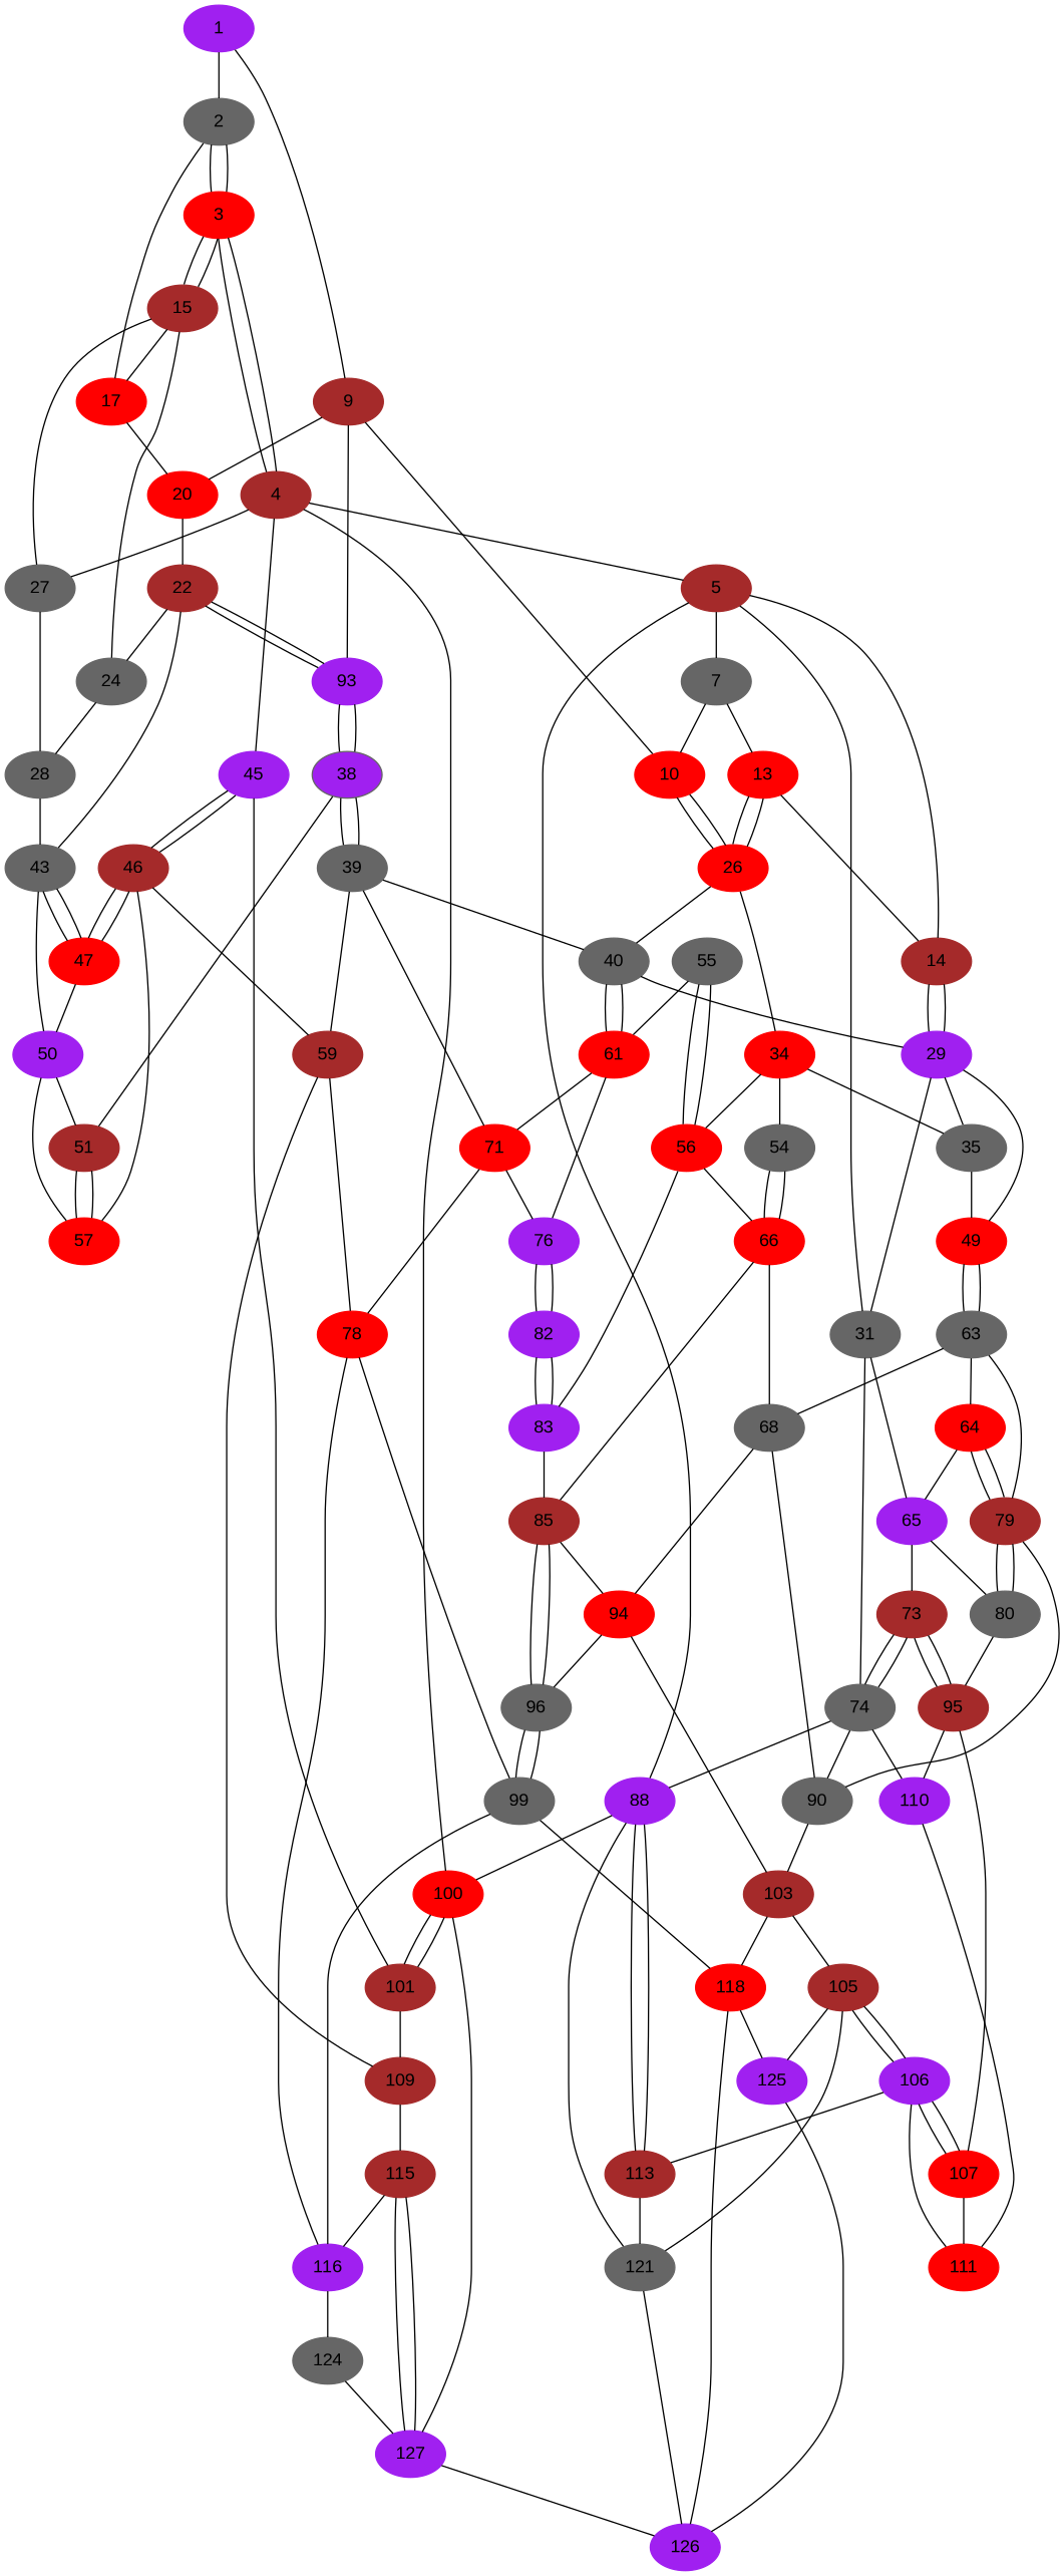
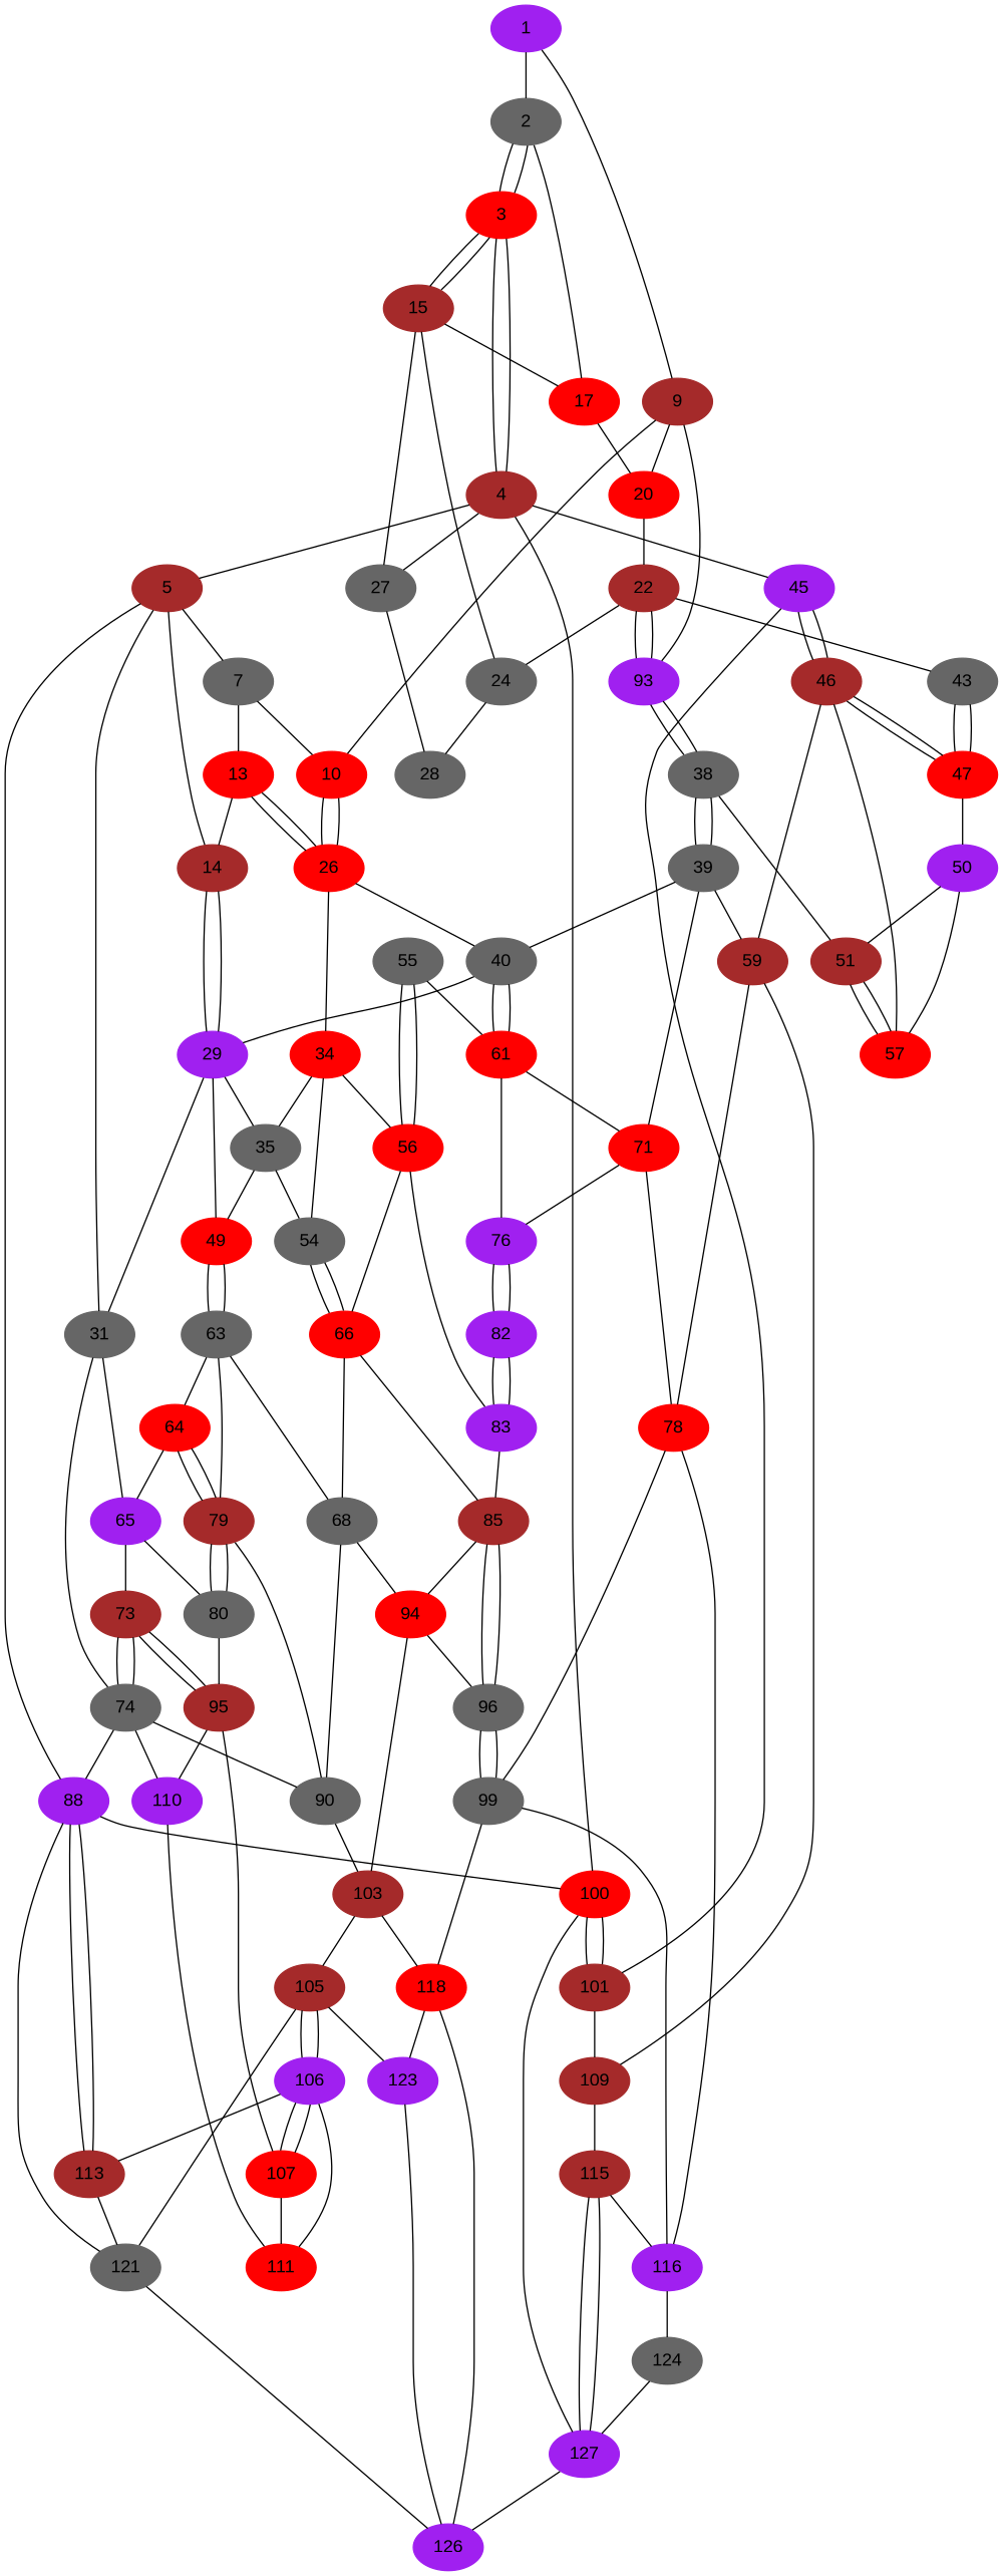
  graph {
    fontname="Liberation Sans"
    node [color=gray40 fontname="Liberation Sans" style=filled]
    edge [fontname="Liberation Sans"]
    1 [color=purple super="+8"]
    2 [super="+12"]
    9 [color=brown super="+19"]
    3 [color=red]
    17 [color=red super="+18"]
    10 [color=red]
    20 [color=red super="+21"]
    n8 [color=purple label=93]
    4 [color=brown super="+37"]
    15 [color=brown super="+16"]
    5 [color=brown super="+6"]
    27 [super="+36"]
    45 [color=purple]
    100 [color=red]
    24
    7 [super="+11"]
    14 [color=brown]
    31 [super="+32"]
    88 [color=purple super="+89"]
    28 [super="+42"]
    46 [color=brown super="+58"]
    101 [color=brown super="+102"]
    127 [color=purple super="+128"]
    13 [color=red]
    29 [color=purple super="+30"]
    65 [color=purple super="+72"]
    74 [super="+87"]
    113 [color=brown]
    121 [super="+130"]
    26 [color=red super="+33"]
    22 [color=brown super="+25"]
-   38 [fillcolor=purple]
+   38
    34 [color=red super="+53"]
    40 [super="+41"]
    35 [super="+48"]
    49 [color=red]
    43 [super="+44"]
    47 [color=red]
    50 [color=purple super="+52"]
    39 [super="+60"]
    51 [color=brown]
    54
    56 [color=red super="+70"]
    61 [color=red super="+62"]
    63 [super="+69"]
    73 [color=brown]
    80 [super="+91"]
    90 [super="+93"]
    110 [color=purple]
    66 [color=red super="+67"]
    83 [color=purple super="+84"]
    59 [color=brown super="+77"]
    71 [color=red super="+75"]
    57 [color=red]
    78 [color=red super="+98"]
    109 [color=brown super="+114"]
    76 [color=purple]
    55
    64 [color=red]
    68 [super="+92"]
    79 [color=brown super="+81"]
    85 [color=brown super="+86"]
    99 [super="+117"]
    116 [color=purple super="+119"]
    115 [color=brown]
    82 [color=purple]
    94 [color=red super="+97"]
    95 [color=brown super="+108"]
    96
    103 [color=brown super="+104"]
    107 [color=red]
    111 [color=red]
    118 [color=red super="+122"]
    124 [super="+125"]
    126 [color=purple super="+129"]
    105 [color=brown super="+120"]
-   123 [color=purple label=125]
+   123 [color=purple]
    106 [color=purple super="+112"]
    1 -- 2 [weight=2]
    1 -- 9
    2 -- 3
    2 -- 3
    2 -- 17
    9 -- 10
    9 -- 20
    9 -- n8
    3 -- 4
    3 -- 4
    3 -- 15
    3 -- 15
    17 -- 20 [weight=2]
    10 -- 26
    10 -- 26
    20 -- 22
    n8 -- 38
    n8 -- 38
    4 -- 5
    4 -- 27
    4 -- 45
    4 -- 100
    15 -- 17
    15 -- 27
    15 -- 24
    5 -- 7
    5 -- 14
    5 -- 31
    5 -- 88
    27 -- 28 [weight=2]
    45 -- 46
    45 -- 46
    45 -- 101
    100 -- 101
    100 -- 101
    100 -- 127
    24 -- 28
    7 -- 10
    7 -- 13
    14 -- 29
    14 -- 29
    31 -- 65
    31 -- 74
    88 -- 100
    88 -- 113
    88 -- 113
    88 -- 121
-   28 -- 43
    46 -- 47
    46 -- 47
    46 -- 59
    46 -- 57
    101 -- 109 [weight=2]
    127 -- 126
    13 -- 14
    13 -- 26
    13 -- 26
    29 -- 31
    29 -- 35
    29 -- 49
    65 -- 73
    65 -- 80
    74 -- 88
    74 -- 90
    74 -- 110
    113 -- 121
    121 -- 126
    26 -- 34
    26 -- 40
    22 -- n8
    22 -- n8
    22 -- 24
    22 -- 43
    38 -- 39
    38 -- 39
    38 -- 51
    34 -- 35
    34 -- 54
    34 -- 56
    40 -- 29
    40 -- 61
    40 -- 61
    35 -- 49
+   35 -- 54
    49 -- 63
    49 -- 63
    43 -- 47
    43 -- 47
-   43 -- 50
    47 -- 50
    50 -- 51
    50 -- 57
    39 -- 40
    39 -- 59
    39 -- 71
    51 -- 57
    51 -- 57
    54 -- 66
    54 -- 66
    56 -- 66
    56 -- 83
    61 -- 71
    61 -- 76
    63 -- 64
    63 -- 68
    63 -- 79
    73 -- 74
    73 -- 74
    73 -- 95
    73 -- 95
    80 -- 95
    90 -- 103
    110 -- 111
    66 -- 68
    66 -- 85
    83 -- 85
    59 -- 78
    59 -- 109
    71 -- 78
    71 -- 76
    78 -- 99
    78 -- 116
    109 -- 115
    76 -- 82
    76 -- 82
    55 -- 56
    55 -- 56
    55 -- 61
    64 -- 65
    64 -- 79
    64 -- 79
    68 -- 90
    68 -- 94
    79 -- 80
    79 -- 80
    79 -- 90
    85 -- 94
    85 -- 96
    85 -- 96
    99 -- 116
    99 -- 118
    116 -- 124
    115 -- 127
    115 -- 127
    115 -- 116
    82 -- 83 [weight=2]
    82 -- 83
    94 -- 96
    94 -- 103
    95 -- 110
    95 -- 107
    96 -- 99
    96 -- 99
    103 -- 118
    103 -- 105
    107 -- 111
    118 -- 126
    118 -- 123
    124 -- 127 [weight=2]
    105 -- 121
    105 -- 123
    105 -- 106
    105 -- 106
    123 -- 126
    106 -- 113
    106 -- 107
    106 -- 107
    106 -- 111
  }
